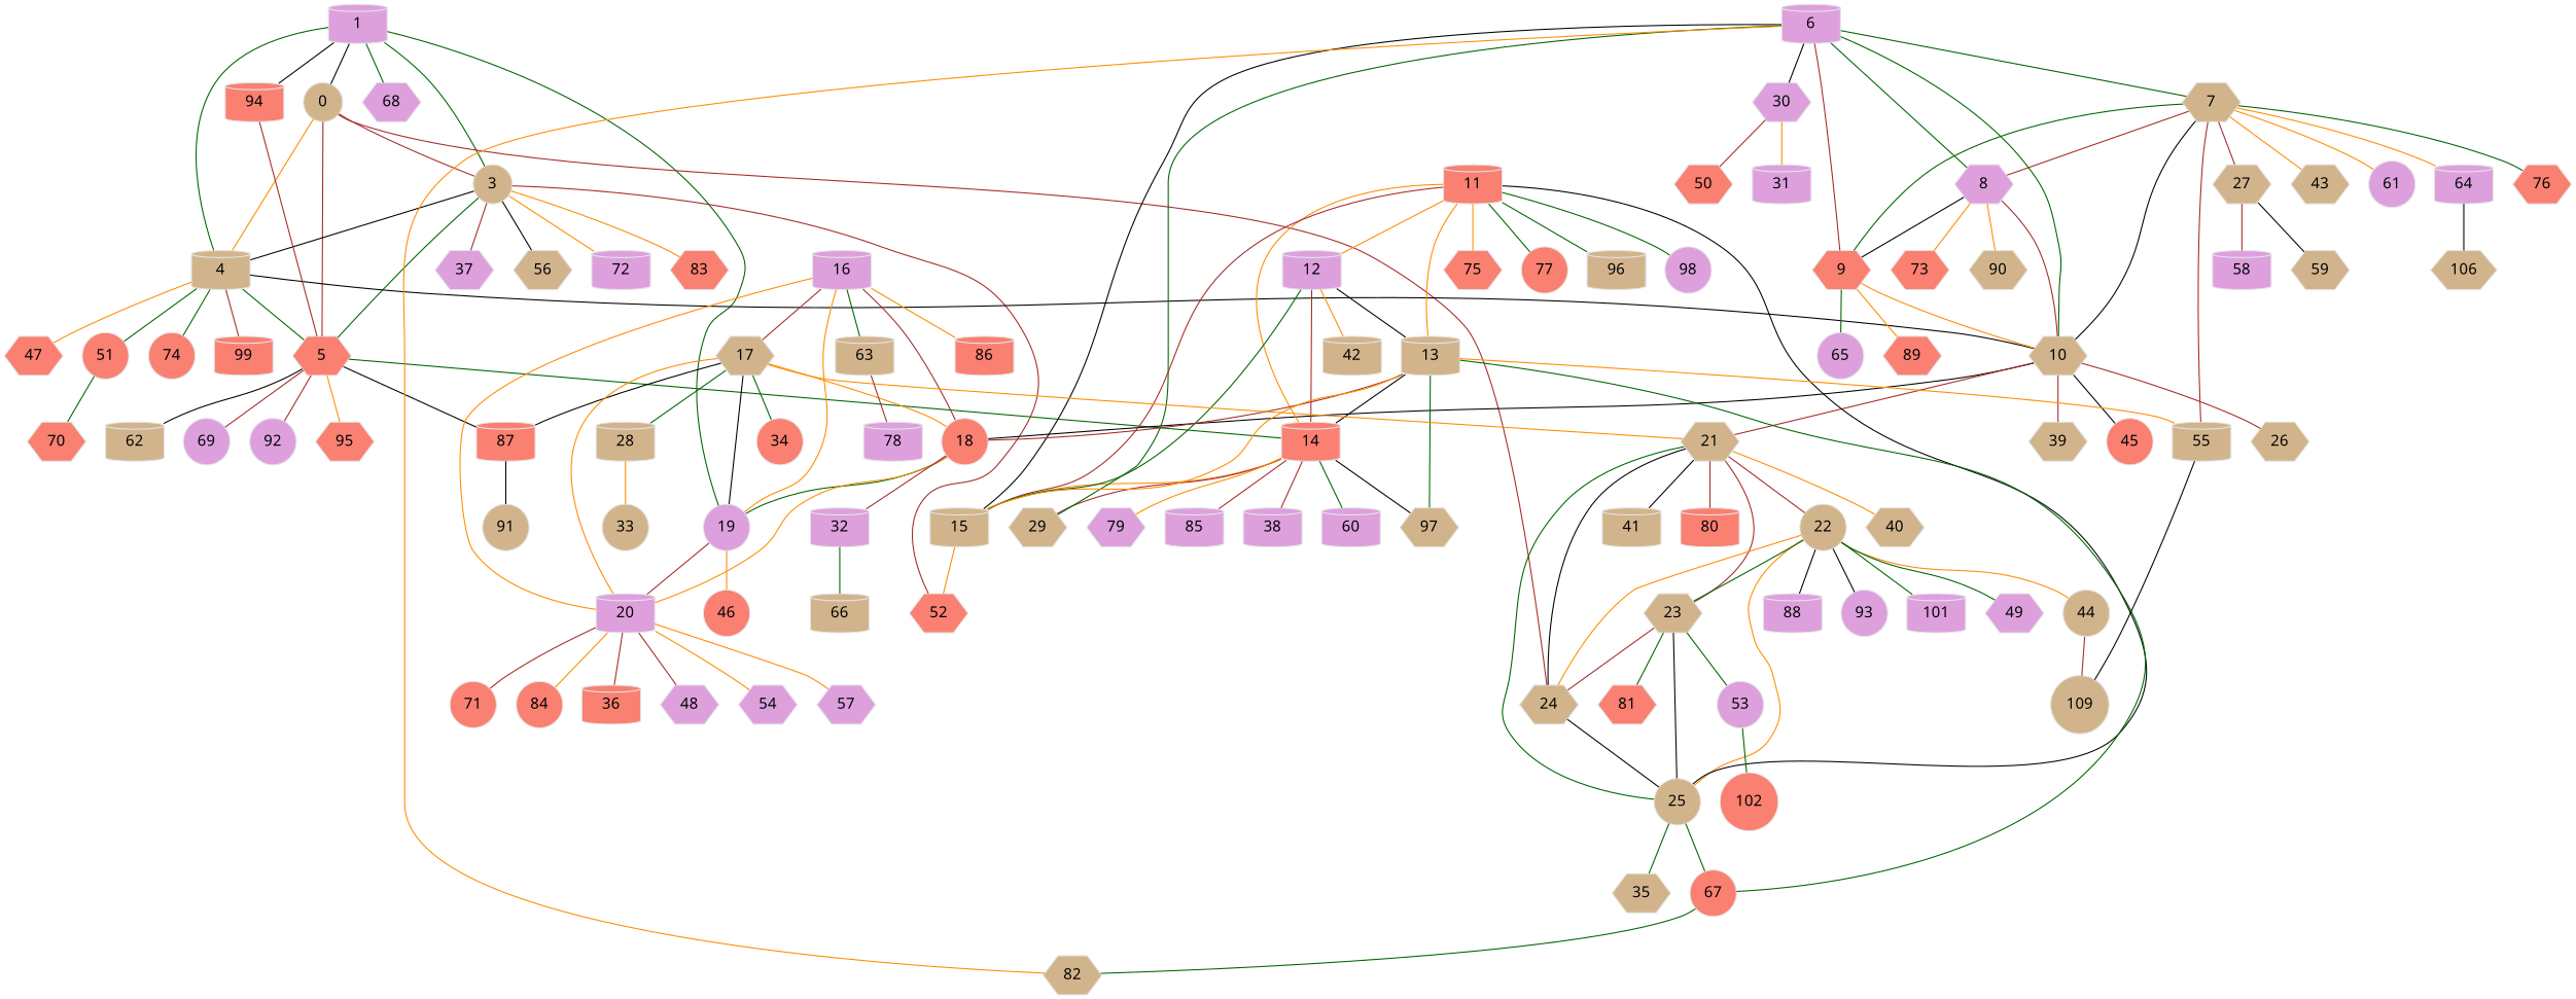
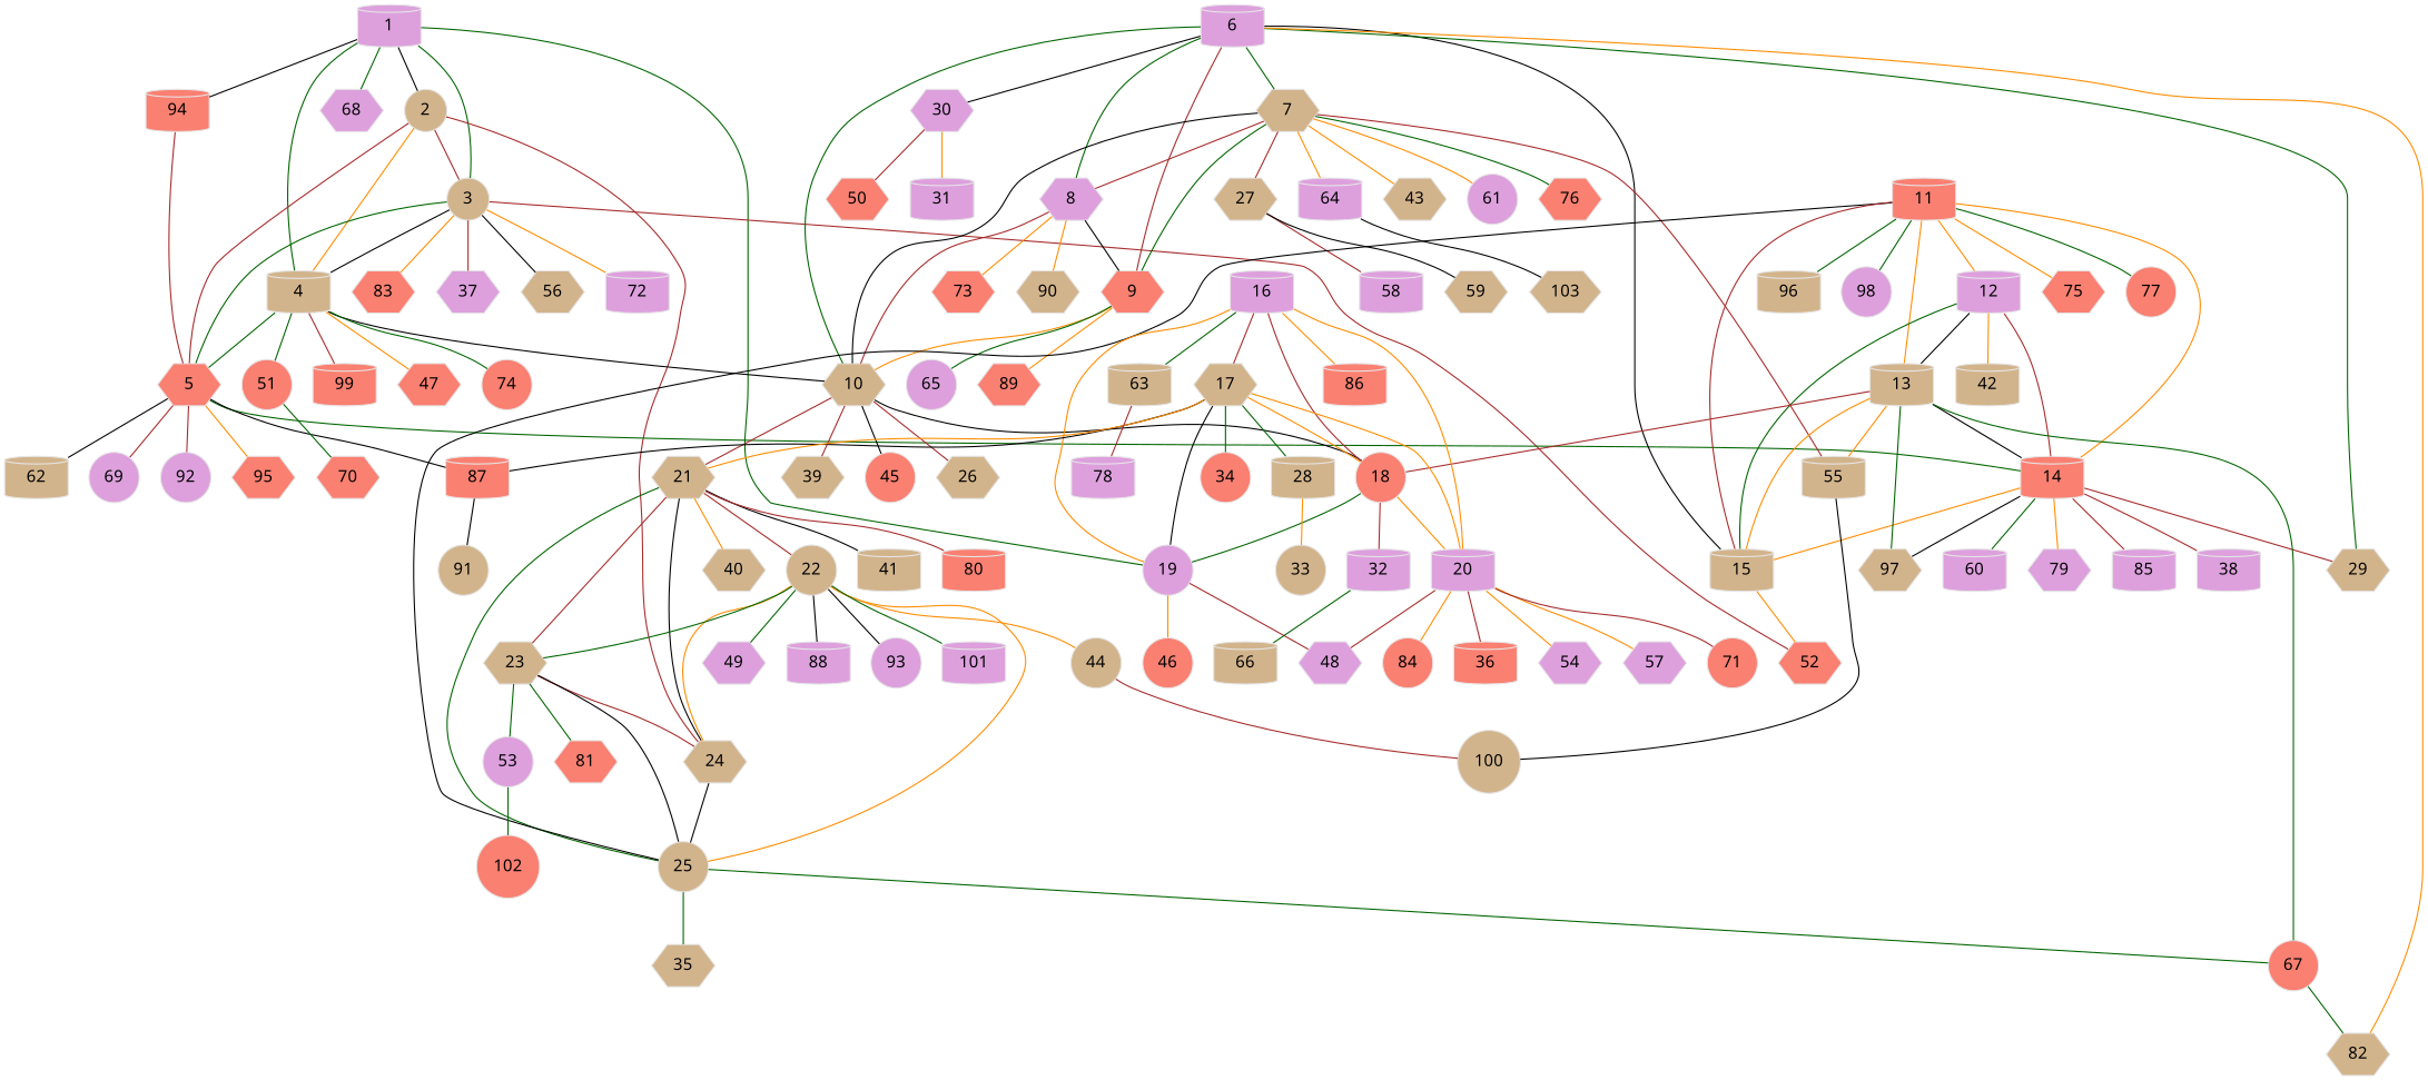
  graph {
    fontname="Noto Sans"
    node [color=gray90 fillcolor=tan fontname="Noto Sans" shape=hexagon style=filled]
    edge [color=darkorange fontname="Noto Sans"]
    1 [fillcolor=plum shape=cylinder]
-   2 [shape=circle label=0]
+   2 [shape=circle]
    3 [shape=circle]
    4 [shape=cylinder]
    19 [fillcolor=plum shape=circle]
    68 [fillcolor=plum]
    94 [fillcolor=salmon shape=cylinder]
    5 [fillcolor=salmon]
    24
    37 [fillcolor=plum]
    52 [fillcolor=salmon]
    56
    72 [fillcolor=plum shape=cylinder]
    83 [fillcolor=salmon]
    10
    47 [fillcolor=salmon]
    51 [fillcolor=salmon shape=circle]
    74 [fillcolor=salmon shape=circle]
    99 [fillcolor=salmon shape=cylinder]
    14 [fillcolor=salmon shape=cylinder]
    62 [shape=cylinder]
    69 [fillcolor=plum shape=circle]
    87 [fillcolor=salmon shape=cylinder]
    92 [fillcolor=plum shape=circle]
    95 [fillcolor=salmon]
    20 [fillcolor=plum shape=cylinder]
    46 [fillcolor=salmon shape=circle]
    25 [shape=circle]
    18 [fillcolor=salmon shape=circle]
    21
    26
    39
    45 [fillcolor=salmon shape=circle]
    70 [fillcolor=salmon]
    15 [shape=cylinder]
    29
    97
    38 [fillcolor=plum shape=cylinder]
    60 [fillcolor=plum shape=cylinder]
    79 [fillcolor=plum]
    85 [fillcolor=plum shape=cylinder]
    91 [shape=circle]
    6 [fillcolor=plum shape=cylinder]
    7
    8 [fillcolor=plum]
    9 [fillcolor=salmon]
    30 [fillcolor=plum]
    82
    27
    43
    55 [shape=cylinder]
    61 [fillcolor=plum shape=circle]
    64 [fillcolor=plum shape=cylinder]
    76 [fillcolor=salmon]
    73 [fillcolor=salmon]
    90
    65 [fillcolor=plum shape=circle]
    89 [fillcolor=salmon]
    31 [fillcolor=plum shape=cylinder]
    50 [fillcolor=salmon]
    58 [fillcolor=plum shape=cylinder]
    59
-   100 [shape=circle label=109]
-   103 [label=106]
+   100 [shape=circle]
+   103
    32 [fillcolor=plum shape=cylinder]
    40
    22 [shape=circle]
    23
    41 [shape=cylinder]
    80 [fillcolor=salmon shape=cylinder]
    11 [fillcolor=salmon shape=cylinder]
    12 [fillcolor=plum shape=cylinder]
    13 [shape=cylinder]
    75 [fillcolor=salmon]
    77 [fillcolor=salmon shape=circle]
    96 [shape=cylinder]
    98 [fillcolor=plum shape=circle]
    42 [shape=cylinder]
    67 [fillcolor=salmon shape=circle]
    35
    16 [fillcolor=plum shape=cylinder]
    17
    63 [shape=cylinder]
    86 [fillcolor=salmon shape=cylinder]
    28 [shape=cylinder]
    34 [fillcolor=salmon shape=circle]
    36 [fillcolor=salmon shape=cylinder]
    48 [fillcolor=plum]
    54 [fillcolor=plum]
    57 [fillcolor=plum]
    71 [fillcolor=salmon shape=circle]
    84 [fillcolor=salmon shape=circle]
    78 [fillcolor=plum shape=cylinder]
    33 [shape=circle]
    66 [shape=cylinder]
    44 [shape=circle]
    49 [fillcolor=plum]
    88 [fillcolor=plum shape=cylinder]
    93 [fillcolor=plum shape=circle]
    101 [fillcolor=plum shape=cylinder]
    53 [fillcolor=plum shape=circle]
    81 [fillcolor=salmon]
    102 [fillcolor=salmon shape=circle]
    1 -- 2 [color=black]
    1 -- 3 [color=darkgreen]
    1 -- 4 [color=darkgreen]
    1 -- 19 [color=darkgreen]
    1 -- 68 [color=darkgreen]
    1 -- 94 [color=black]
    2 -- 3 [color=brown]
    2 -- 4
    2 -- 5 [color=brown]
    2 -- 24 [color=brown]
    3 -- 4 [color=black]
    3 -- 5 [color=darkgreen]
    3 -- 37 [color=brown]
    3 -- 52 [color=brown]
    3 -- 56 [color=black]
    3 -- 72
    3 -- 83
    4 -- 5 [color=darkgreen]
    4 -- 10 [color=black]
    4 -- 47
    4 -- 51 [color=darkgreen]
    4 -- 74 [color=darkgreen]
    4 -- 99 [color=brown]
-   19 -- 20 [color=brown]
+   19 -- 48 [color=brown]
    19 -- 46
    94 -- 5 [color=brown]
    5 -- 14 [color=darkgreen]
    5 -- 62 [color=black]
    5 -- 69 [color=brown]
    5 -- 87 [color=black]
    5 -- 92 [color=brown]
    5 -- 95
    24 -- 25 [color=black]
    10 -- 18 [color=black]
    10 -- 21 [color=brown]
    10 -- 26 [color=brown]
    10 -- 39 [color=brown]
    10 -- 45 [color=black]
    51 -- 70 [color=darkgreen]
    14 -- 15
    14 -- 29 [color=brown]
    14 -- 97 [color=black]
    14 -- 38 [color=brown]
    14 -- 60 [color=darkgreen]
    14 -- 79
    14 -- 85 [color=brown]
    87 -- 91 [color=black]
    20 -- 36 [color=brown]
    20 -- 48 [color=brown]
    20 -- 54
    20 -- 57
    20 -- 71 [color=brown]
    20 -- 84
    25 -- 67 [color=darkgreen]
    25 -- 35 [color=darkgreen]
    18 -- 19 [color=darkgreen]
    18 -- 20
    18 -- 32 [color=brown]
    21 -- 24 [color=black]
    21 -- 25 [color=darkgreen]
    21 -- 40
    21 -- 22 [color=brown]
    21 -- 23 [color=brown]
    21 -- 41 [color=black]
    21 -- 80 [color=brown]
    15 -- 52
    6 -- 10 [color=darkgreen]
    6 -- 15 [color=black]
    6 -- 29 [color=darkgreen]
    6 -- 7 [color=darkgreen]
    6 -- 8 [color=darkgreen]
    6 -- 9 [color=brown]
    6 -- 30 [color=black]
    6 -- 82
    7 -- 10 [color=black]
    7 -- 8 [color=brown]
    7 -- 9 [color=darkgreen]
    7 -- 27 [color=brown]
    7 -- 43
    7 -- 55 [color=brown]
    7 -- 61
    7 -- 64
    7 -- 76 [color=darkgreen]
    8 -- 10 [color=brown]
    8 -- 9 [color=black]
    8 -- 73
    8 -- 90
    9 -- 10
    9 -- 65 [color=darkgreen]
    9 -- 89
    30 -- 31
    30 -- 50 [color=brown]
    27 -- 58 [color=brown]
    27 -- 59 [color=black]
    55 -- 100 [color=black]
    64 -- 103 [color=black]
    32 -- 66 [color=darkgreen]
    22 -- 24
    22 -- 25
    22 -- 23 [color=darkgreen]
    22 -- 44
    22 -- 49 [color=darkgreen]
    22 -- 88 [color=black]
    22 -- 93 [color=black]
    22 -- 101 [color=darkgreen]
    23 -- 24 [color=brown]
    23 -- 25 [color=black]
    23 -- 53 [color=darkgreen]
    23 -- 81 [color=darkgreen]
    11 -- 14
    11 -- 25 [color=black]
    11 -- 15 [color=brown]
    11 -- 12
    11 -- 13
    11 -- 75
    11 -- 77 [color=darkgreen]
    11 -- 96 [color=darkgreen]
    11 -- 98 [color=darkgreen]
    12 -- 14 [color=brown]
    12 -- 15 [color=darkgreen]
    12 -- 13 [color=black]
    12 -- 42
    13 -- 14 [color=black]
    13 -- 18 [color=brown]
    13 -- 15
    13 -- 97 [color=darkgreen]
    13 -- 55
    13 -- 67 [color=darkgreen]
    67 -- 82 [color=darkgreen]
    16 -- 19
    16 -- 20
    16 -- 18 [color=brown]
    16 -- 17 [color=brown]
    16 -- 63 [color=darkgreen]
    16 -- 86
    17 -- 19 [color=black]
    17 -- 87 [color=black]
    17 -- 20
    17 -- 18
    17 -- 21
    17 -- 28 [color=darkgreen]
    17 -- 34 [color=darkgreen]
    63 -- 78 [color=brown]
    28 -- 33
    44 -- 100 [color=brown]
    53 -- 102 [color=darkgreen]
  }
